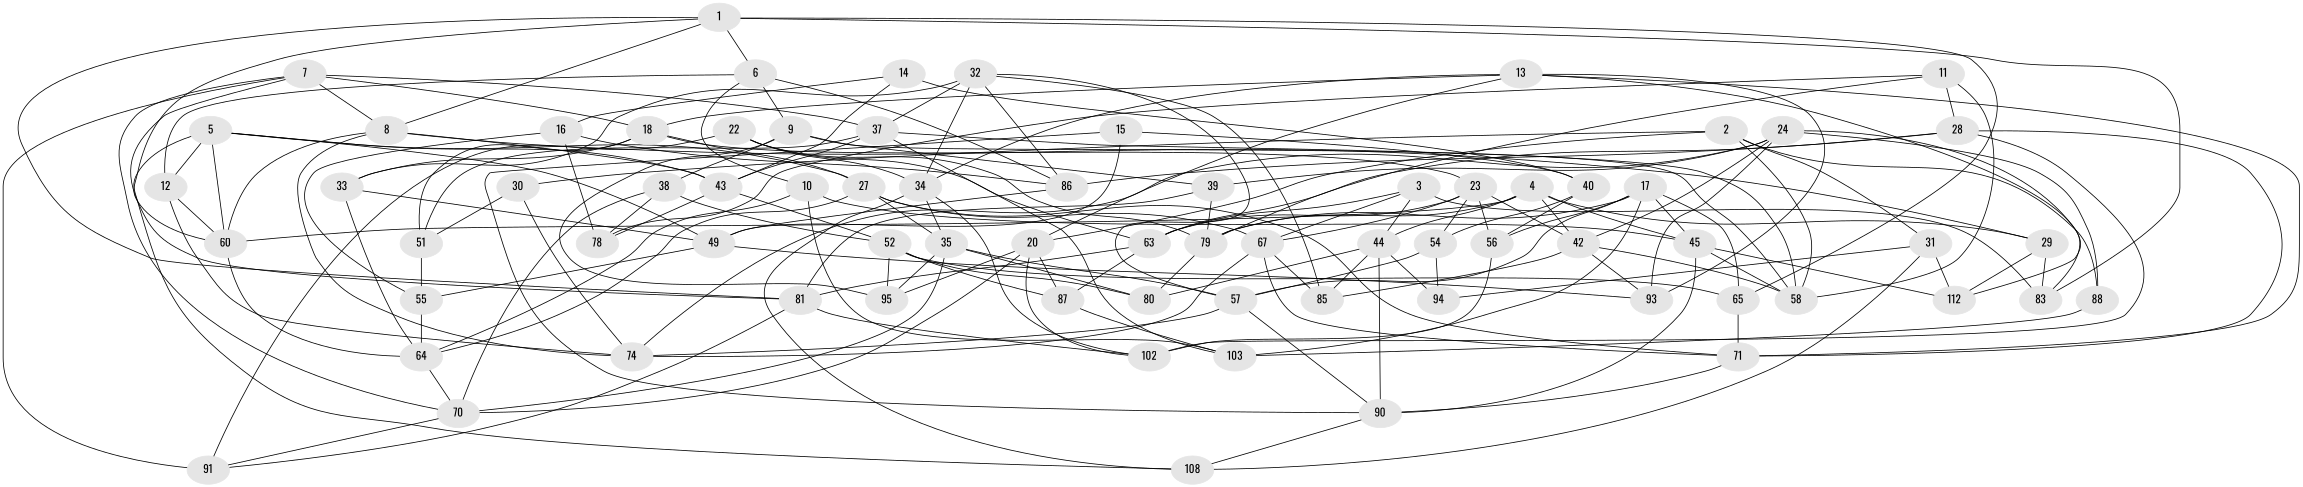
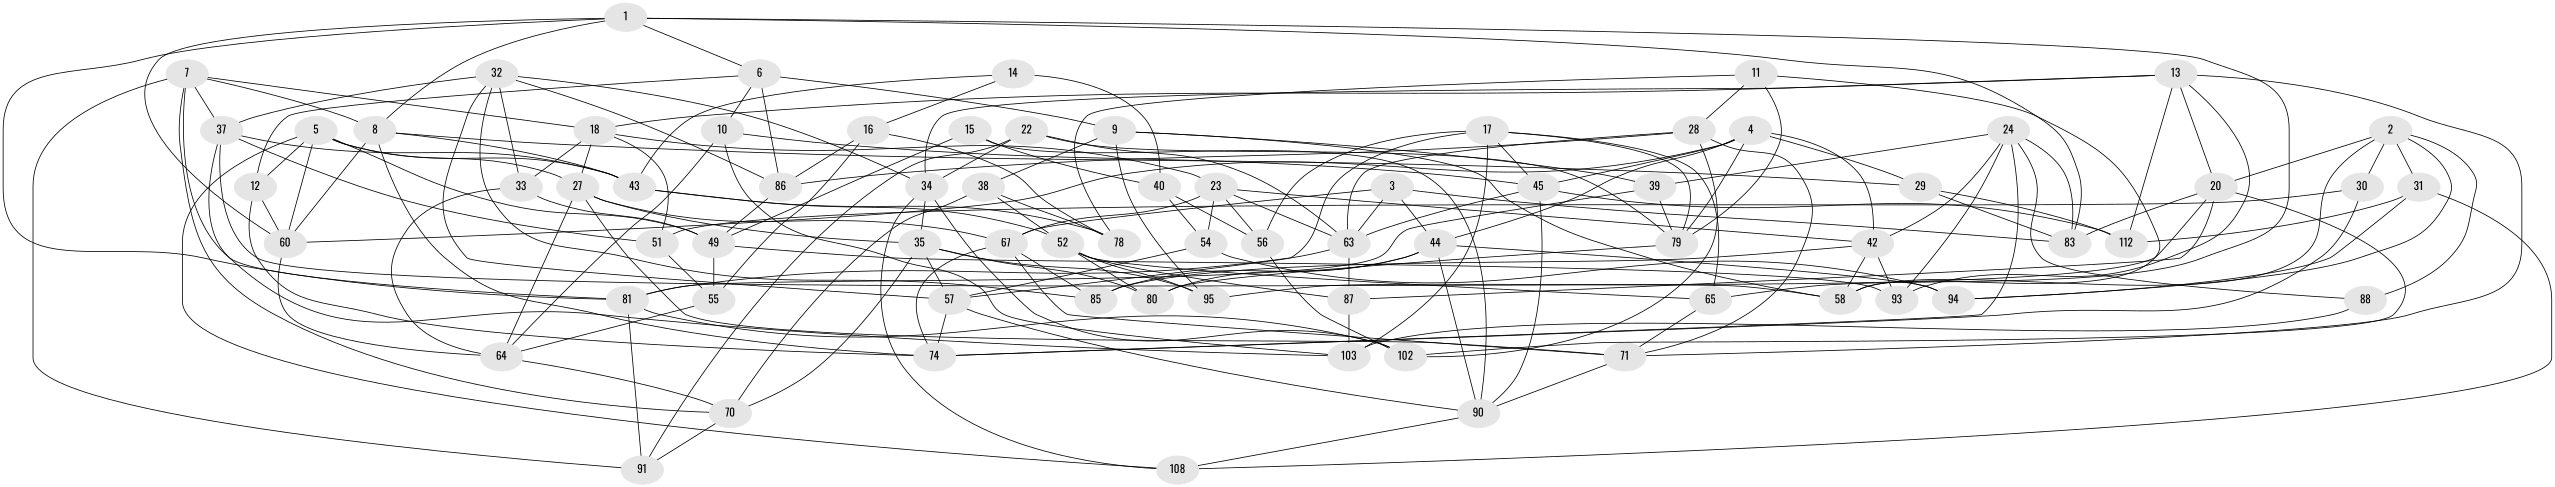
  graph {
    fontname=Oswald
    node [color=gray90 fontname=Oswald style=filled]
    edge [fontname=Oswald]
    1 [super="+69"]
    6 [super="+19"]
    8 [super="+109"]
    60 [super="+84"]
    65
    81 [super="+89"]
    83
    12
    9 [super="+36"]
    10
    86
    29
    43 [super="+75"]
    74 [super="+97"]
    64 [super="+100"]
    71 [super="+76"]
    91
    102 [super="+105"]
    2 [super="+50"]
    20 [super="+25"]
    30
    31
    58 [super="+77"]
    88
    94
    70 [super="+114"]
    95
    87
    51
    108
    112
    103 [super="+110"]
    44 [super="+47"]
    90 [super="+99"]
    85
    80
    3
    63 [super="+96"]
    67 [super="+72"]
    4 [super="+56"]
    42 [super="+73"]
    45 [super="+68"]
    79 [super="+82"]
    93
    5 [super="+104"]
    27 [super="+101"]
    49 [super="+59"]
    35 [super="+62"]
    78
    52 [super="+106"]
    55
    38
    39
    7 [super="+21"]
    18 [super="+111"]
    37 [super="+107"]
    23 [super="+41"]
    33
    28 [super="+92"]
    11
    13 [super="+26"]
    34 [super="+113"]
    14
    16
    40 [super="+98"]
    n66 [label=56]
    54
    15
    17 [super="+48"]
    57 [super="+61"]
    22
    24 [super="+53"]
    32 [super="+46"]
    1 -- 6
    1 -- 8
    1 -- 60
    1 -- 65
    1 -- 81
    1 -- 83
    6 -- 12
    6 -- 9 [weight=2]
    6 -- 10
    6 -- 86
    8 -- 60
    8 -- 29
    8 -- 43
    8 -- 74
    60 -- 64
    65 -- 71
    81 -- 91
    81 -- 102
    12 -- 60
    12 -- 74
    9 -- 58
    9 -- 95
    9 -- 38
    9 -- 39
    10 -- 64
    10 -- 103
    10 -- 45
    86 -- 49
    29 -- 83
    29 -- 112
    43 -- 78
    43 -- 52
    64 -- 70
    71 -- 90
    2 -- 20
    2 -- 30
    2 -- 31
    2 -- 58
    2 -- 88
+   2 -- 94
    20 -- 102
-   20 -- 70
+   20 -- 83
    20 -- 95
    20 -- 87
    30 -- 74
    30 -- 51
    31 -- 94
    31 -- 108
    31 -- 112
    88 -- 103 [weight=2]
    70 -- 91
    87 -- 103
    51 -- 55
    44 -- 94
    44 -- 90
    44 -- 85
    44 -- 80
    90 -- 108
    3 -- 83
    3 -- 44
    3 -- 63
    3 -- 67
    63 -- 81
    63 -- 87
    67 -- 74
    67 -- 71
    67 -- 85
    4 -- 60
    4 -- 29
    4 -- 44
    4 -- 42
    4 -- 45
    4 -- 79
    42 -- 58
    42 -- 85
    42 -- 93
-   45 -- 58
+   45 -- 63
    45 -- 112
    45 -- 90
    79 -- 80
    5 -- 60
    5 -- 12
    5 -- 43
    5 -- 108
    5 -- 27
    5 -- 49
    27 -- 64
    27 -- 71
    27 -- 67
    27 -- 35
    49 -- 93
    49 -- 55
    35 -- 70
    35 -- 95
    35 -- 80
    35 -- 57
    52 -- 65
    52 -- 95
    52 -- 87
    52 -- 80
    55 -- 64
    38 -- 70
    38 -- 78
    38 -- 52
    39 -- 81
    39 -- 79
    7 -- 8
    7 -- 81
    7 -- 91
    7 -- 70
    7 -- 18
    7 -- 37
    18 -- 51
    18 -- 27
    18 -- 23
    18 -- 33
    37 -- 43
    37 -- 58
    37 -- 51
    37 -- 103
    23 -- 63
    23 -- 67
    23 -- 42
    23 -- n66
    23 -- 54
    33 -- 64
    33 -- 49
    28 -- 86
    28 -- 71
    28 -- 102 [weight=2]
    28 -- 63
    11 -- 58
    11 -- 79
    11 -- 78
    11 -- 28
    13 -- 71
    13 -- 20
    13 -- 112
    13 -- 93
    13 -- 18
    13 -- 34
    34 -- 102
    34 -- 108
    34 -- 35
    14 -- 43
    14 -- 16
    14 -- 40 [weight=2]
    16 -- 86
    16 -- 78
    16 -- 55
    40 -- n66
    40 -- 54
    n66 -- 102
    54 -- 94
    54 -- 57
    15 -- 90
    15 -- 49
    15 -- 40 [weight=2]
    17 -- 65
    17 -- 103
    17 -- 45
    17 -- 79
    17 -- n66
    17 -- 57
    57 -- 74
    57 -- 90
    22 -- 91
    22 -- 63
    22 -- 79
    22 -- 34
    24 -- 83
    24 -- 74
    24 -- 88
    24 -- 42
    24 -- 93
    24 -- 39
    32 -- 86
    32 -- 85
    32 -- 37
    32 -- 33
    32 -- 34
    32 -- 57
  }
